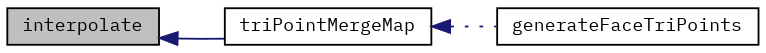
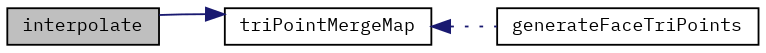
  digraph {
    fontname="IBM Plex Mono"
    rankdir=LR
    node [color=black fontname="IBM Plex Mono" fontsize=10 shape=record]
    edge [color=midnightblue dir=back fontname="IBM Plex Mono" fontsize=10 labelfontname=FreeSans labelfontsize=10]
    n1 [fillcolor=grey75 fontcolor=black height=0.2 label=interpolate style=filled width=0.4]
    n2 [height=0.2 label=triPointMergeMap width=0.4]
    n3 [height=0.2 label=generateFaceTriPoints width=0.4]
-   n1 -> n2 [style=solid]
+   n2 -> n1 [style=solid]
    n2 -> n3 [style=dotted]
  }
